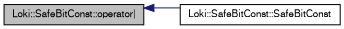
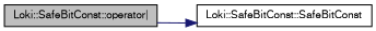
  digraph {
    rankdir=LR
    node [color=black fontname=FreeSans fontsize=10 shape=record]
    n1 [fillcolor=grey75 fontcolor=black height=0.2 label="Loki::SafeBitConst::operator\|" style=filled width=0.4]
    n2 [height=0.2 label="Loki::SafeBitConst::SafeBitConst" width=0.4]
-   n2 -> n1 [color=midnightblue fontname=FreeSans fontsize=10 labelfontname=FreeSans labelfontsize=10 style=solid]
+   n1 -> n2 [color=midnightblue fontname=FreeSans fontsize=10 labelfontname=FreeSans labelfontsize=10 style=solid]
  }
